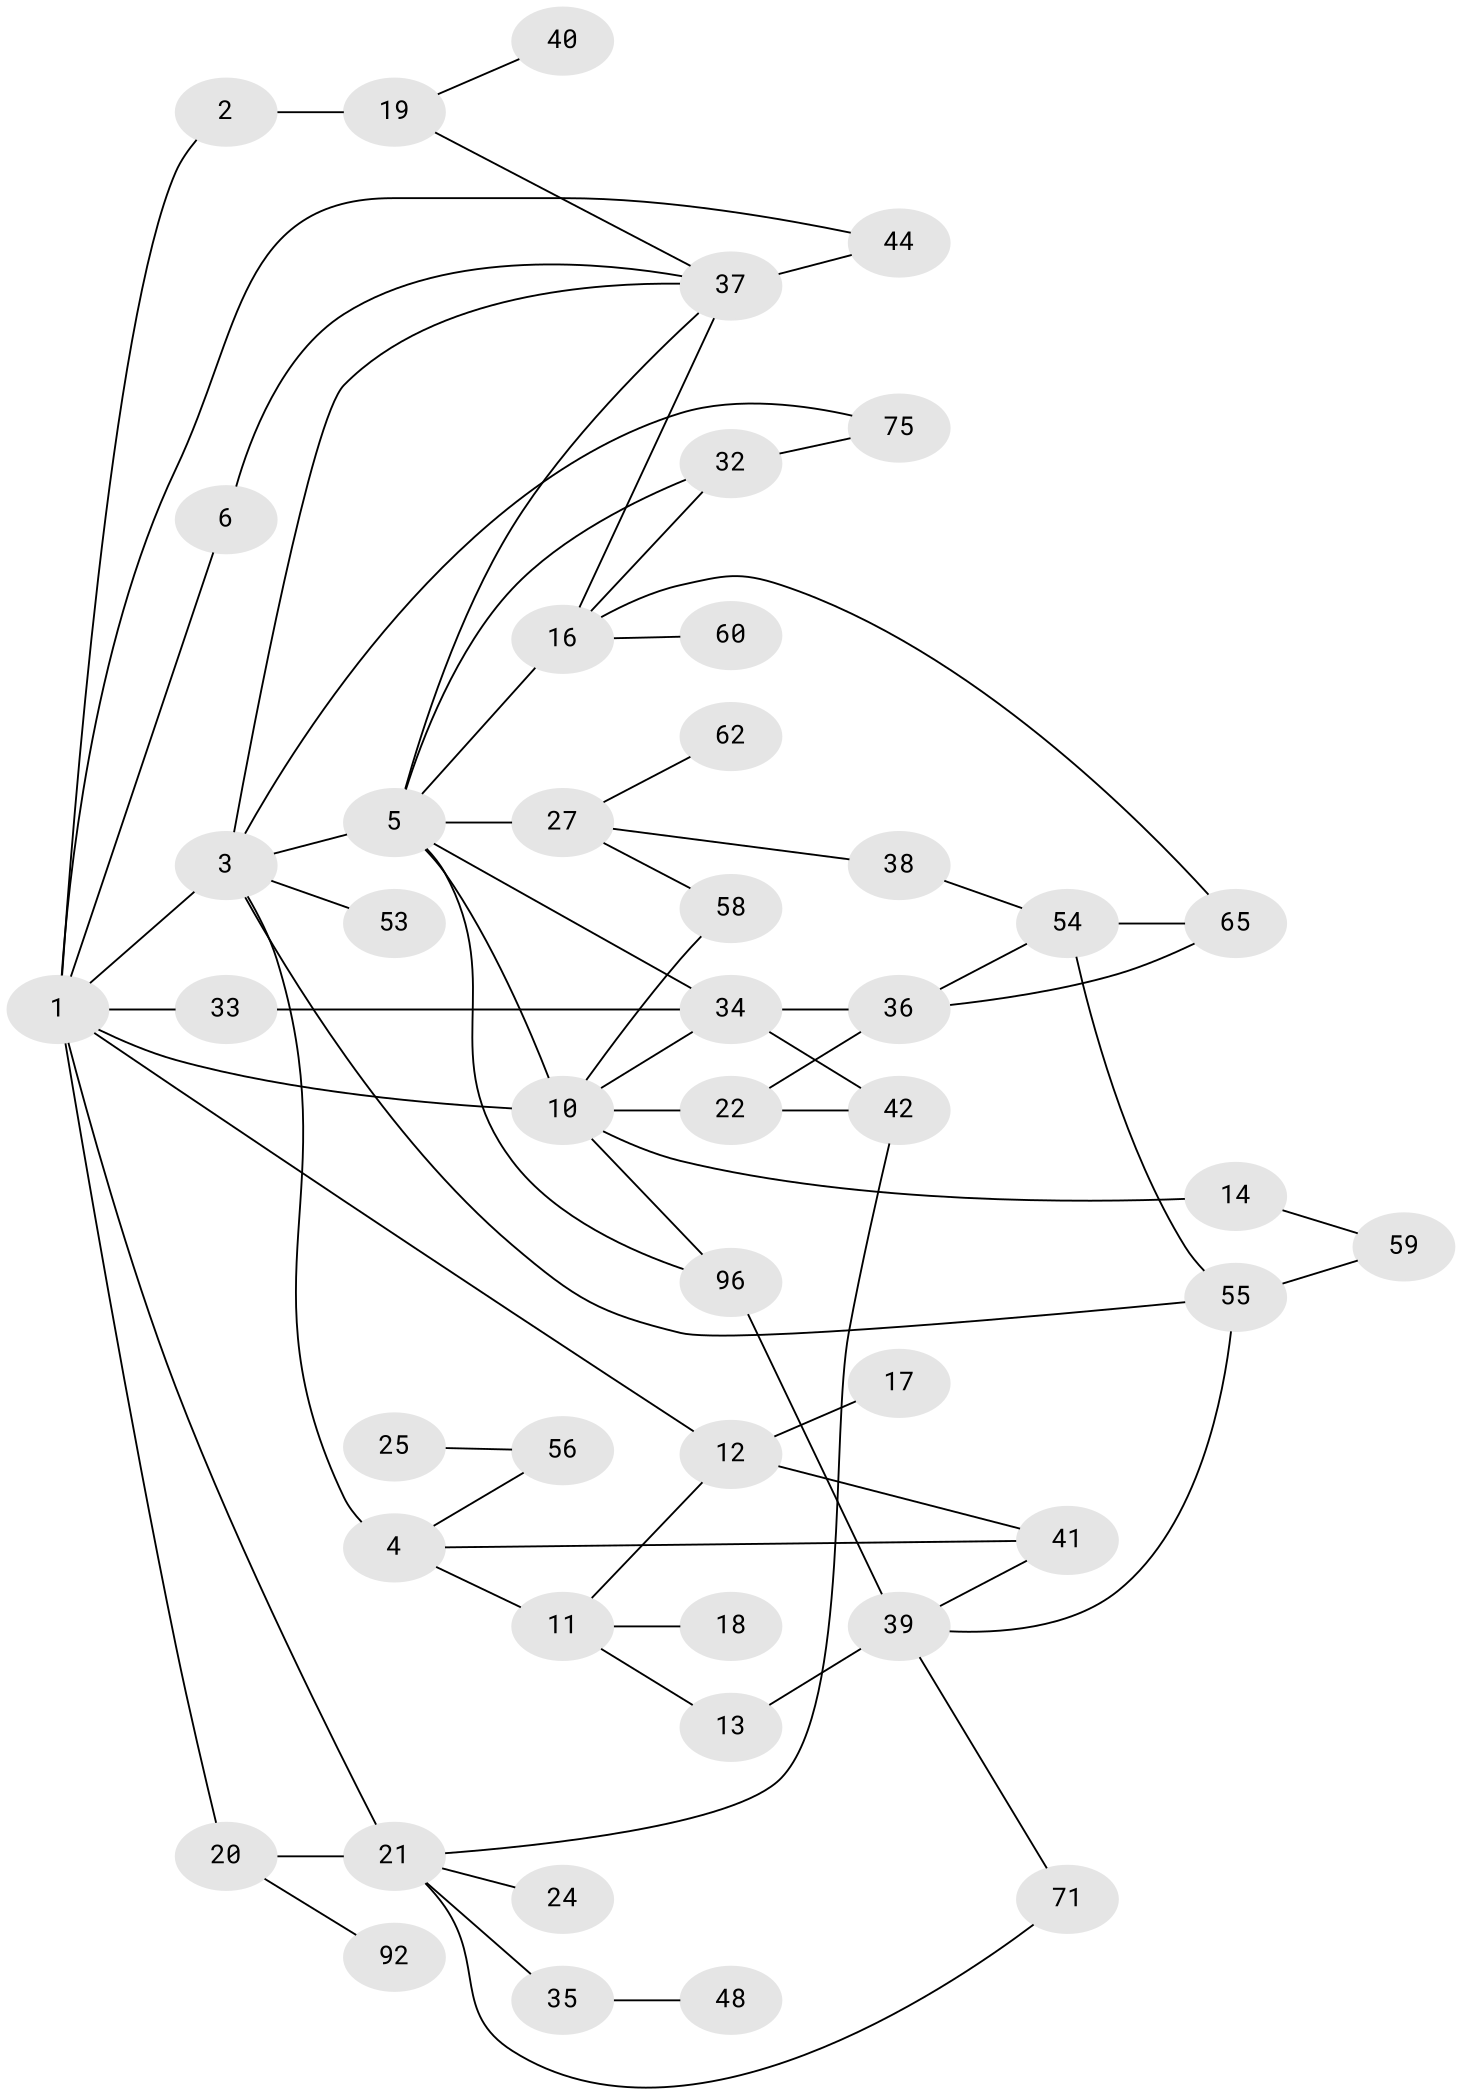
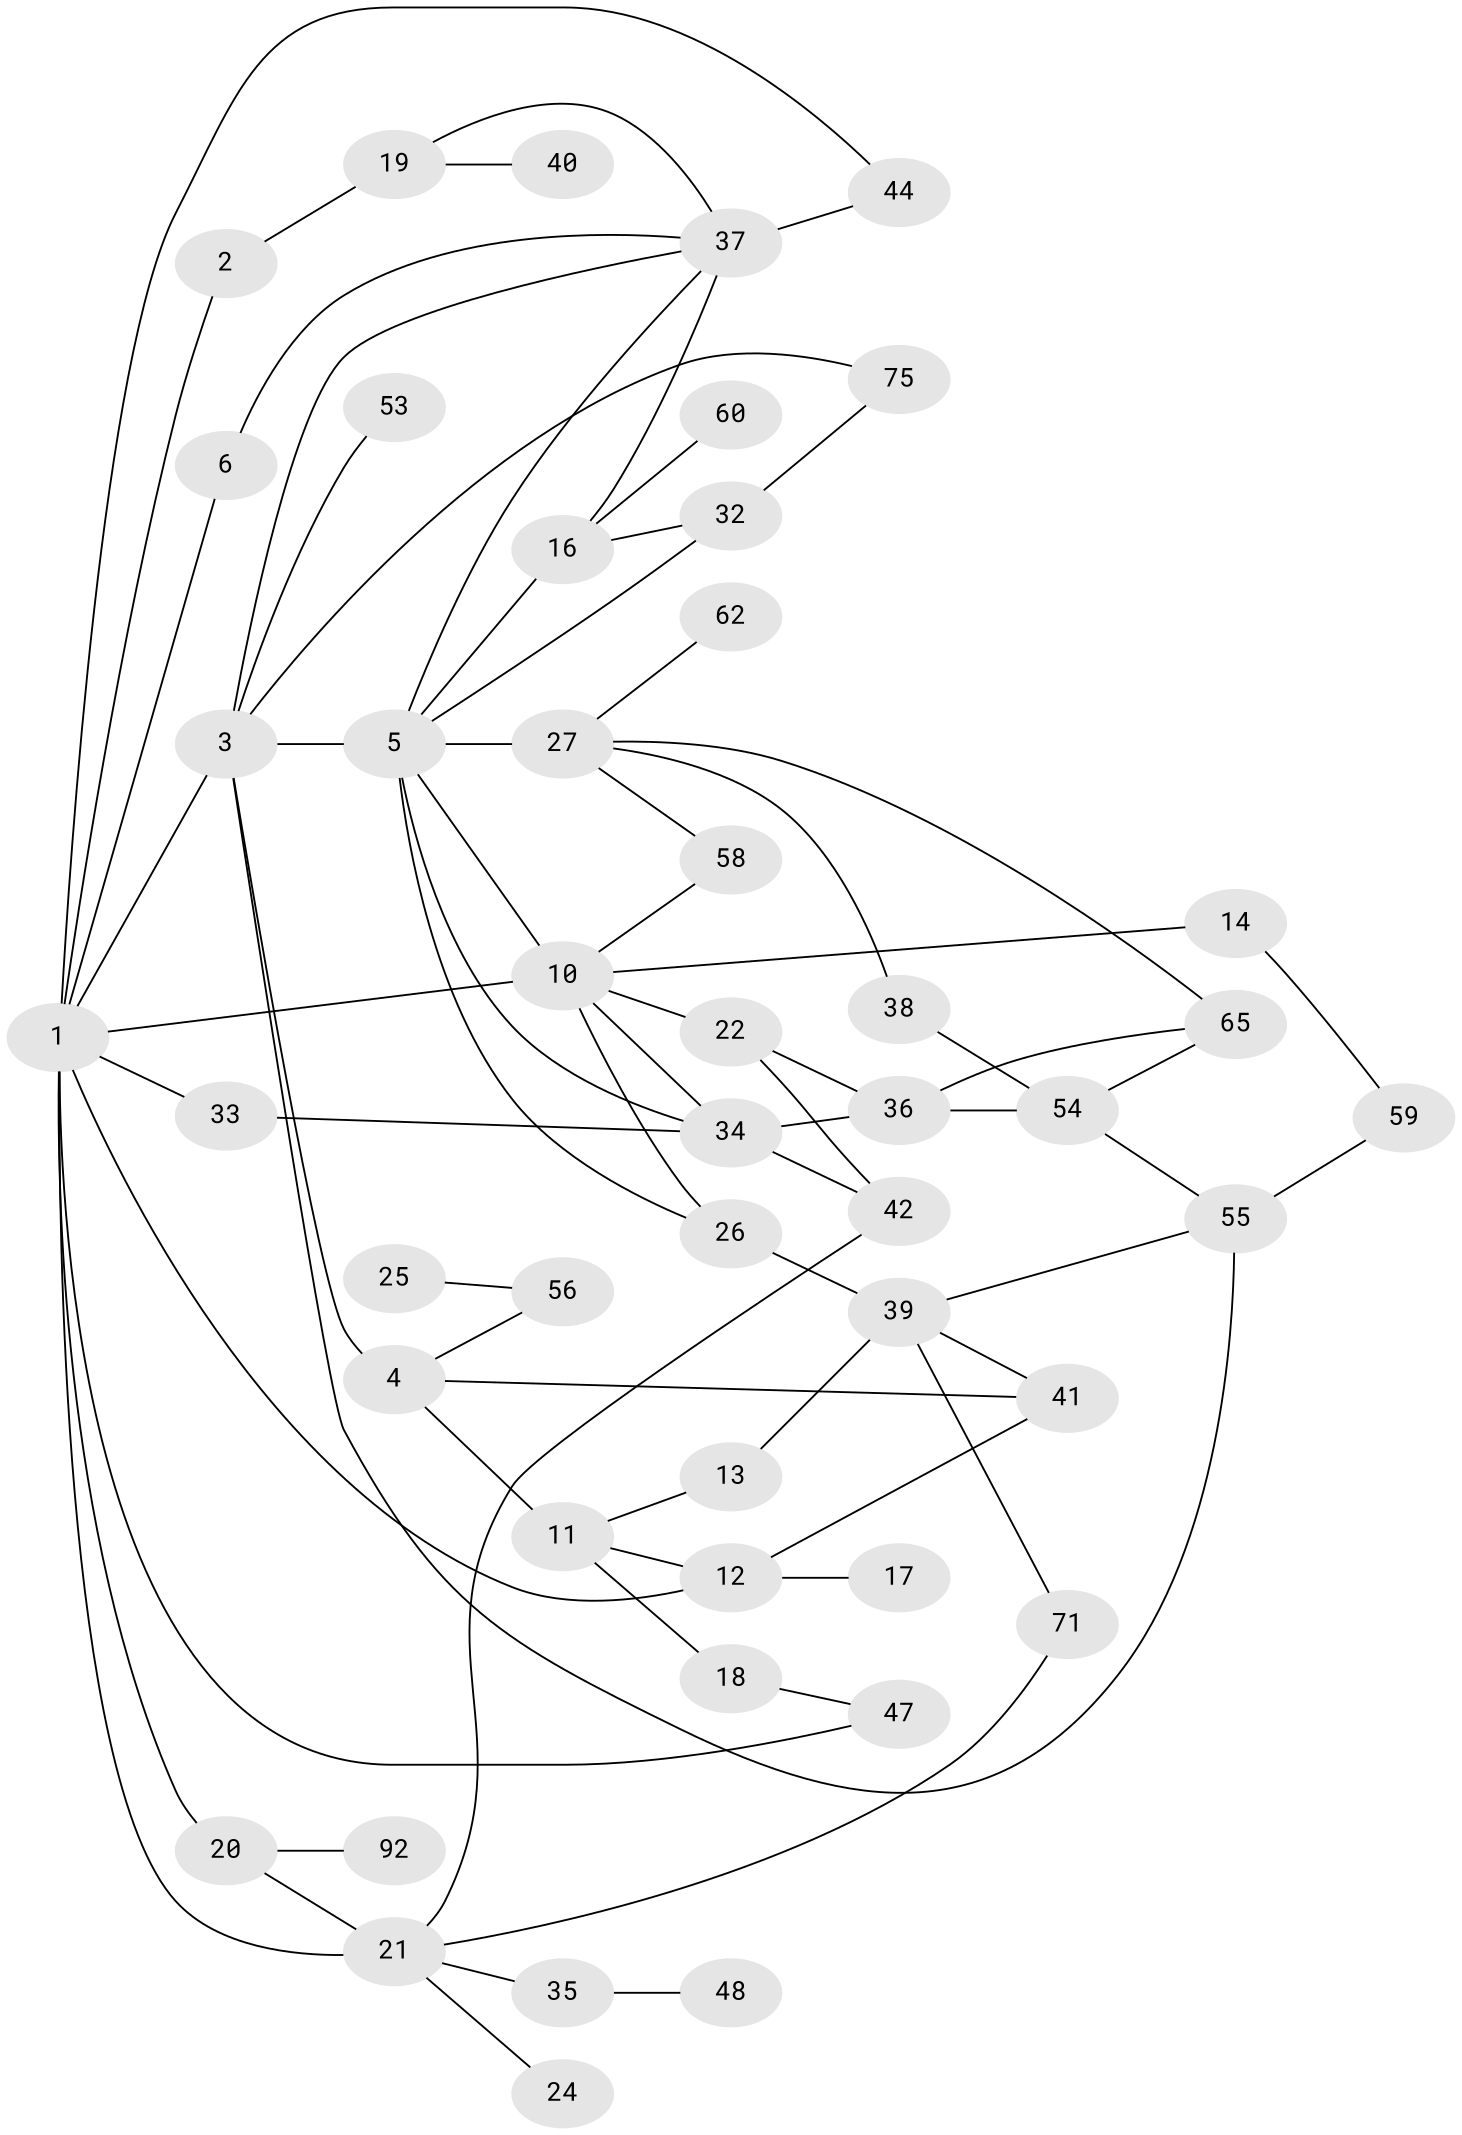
  graph {
    fontname="Roboto Mono"
    rankdir=LR
    node [color=gray90 fontname="Roboto Mono" style=filled]
    edge [fontname="Roboto Mono"]
    1 [super="+8"]
    2
    3 [super="+64"]
    6
    10 [super="+49"]
    12 [super="+43"]
    20
    21 [super="+28"]
    33
    44
+   47
    19 [super="+29"]
    4 [super="+7"]
    5 [super="+9"]
    37 [super="+72"]
    53
    55 [super="+57"]
    75
-   26 [super="+51" label=96]
+   26 [super="+51"]
    34 [super="+67"]
    14 [super="+15"]
    22 [super="+23"]
    58
    41 [super="+69"]
    17
    n26 [label=92]
    24
    35 [super="+45"]
    42 [super="+70"]
    71 [super="+73"]
    40
    11 [super="+68"]
    56
    16 [super="+46"]
    27 [super="+63"]
    32 [super="+61"]
    59
    13
    18
    60
    39 [super="+76"]
    38
    62
    65 [super="+66"]
    36 [super="+50"]
    25 [super="+30"]
    48
    54 [super="+74"]
    1 -- 2
    1 -- 3
    1 -- 6
    1 -- 10
    1 -- 12
    1 -- 20
    1 -- 21
    1 -- 33
    1 -- 44
+   1 -- 47
    2 -- 19
    3 -- 4
    3 -- 5 [weight=2]
    3 -- 37
    3 -- 53
    3 -- 55
    3 -- 75
    6 -- 37
    10 -- 26
    10 -- 34
    10 -- 14
    10 -- 22
    10 -- 58
    12 -- 41
    12 -- 17
    20 -- 21
    20 -- n26
    21 -- 24
    21 -- 35
    21 -- 42
    21 -- 71
    33 -- 34
    19 -- 37
    19 -- 40
    4 -- 41
    4 -- 11
    4 -- 56
    5 -- 10
    5 -- 37
    5 -- 26
    5 -- 34
    5 -- 16
    5 -- 27
    5 -- 32
    37 -- 44
    55 -- 59
    26 -- 39
    34 -- 42
    34 -- 36
    14 -- 59
    22 -- 42
    22 -- 36
    35 -- 48
    11 -- 12
    11 -- 13
    11 -- 18
    16 -- 37
    16 -- 32
    16 -- 60
    27 -- 58
    27 -- 38
    27 -- 62
-   16 -- 65
+   27 -- 65
    32 -- 75
    13 -- 39
+   18 -- 47
    39 -- 55
    39 -- 41
    39 -- 71
    38 -- 54
    36 -- 65
    36 -- 54
    25 -- 56
    54 -- 55
    54 -- 65
  }
